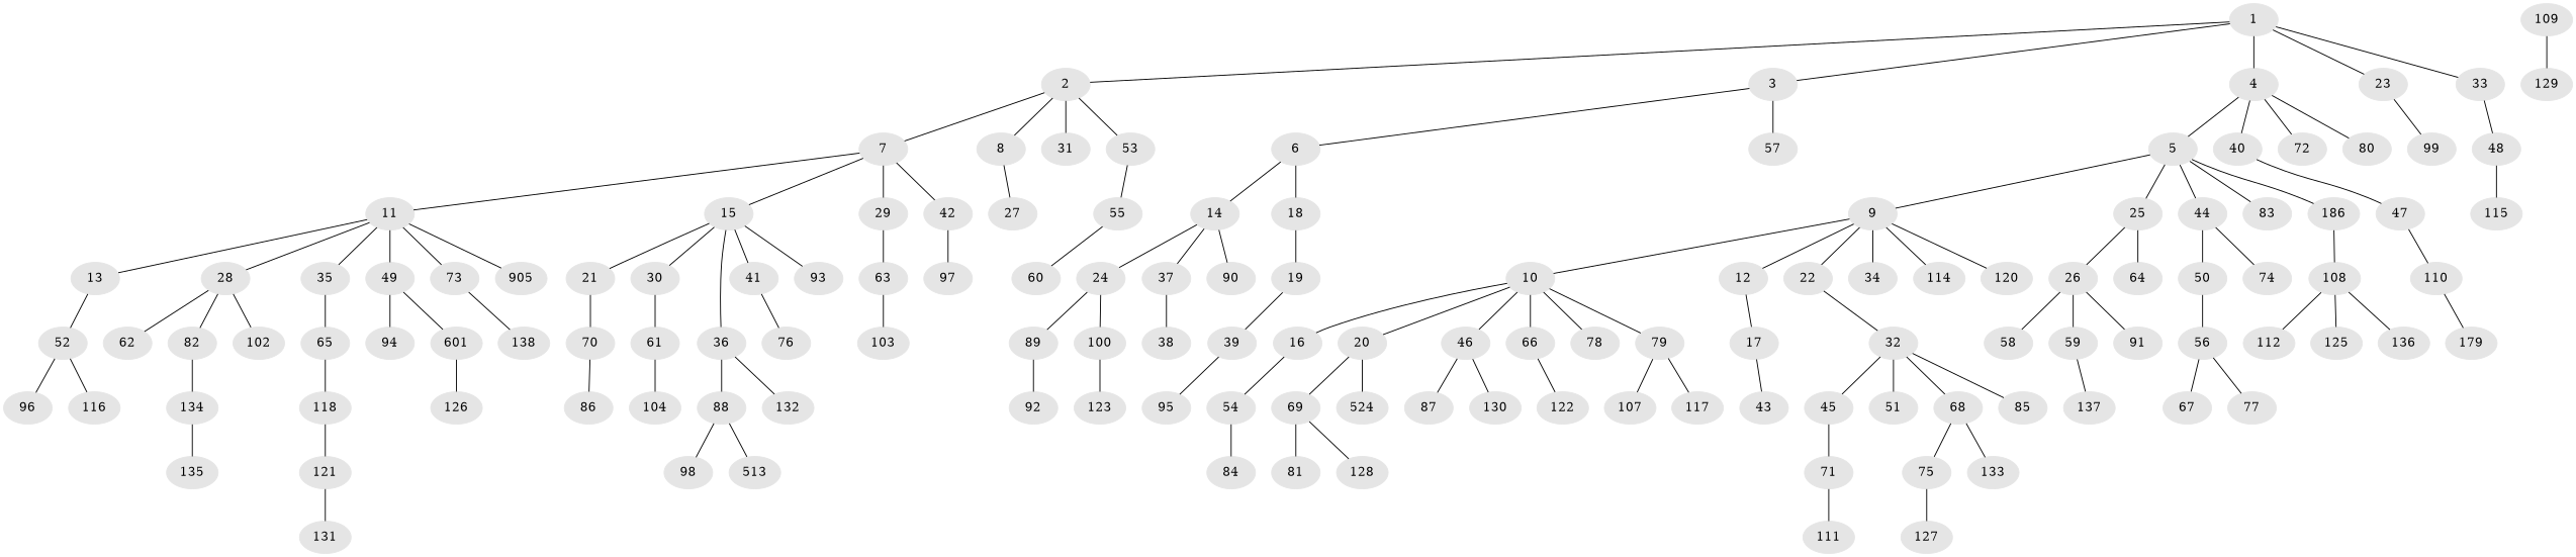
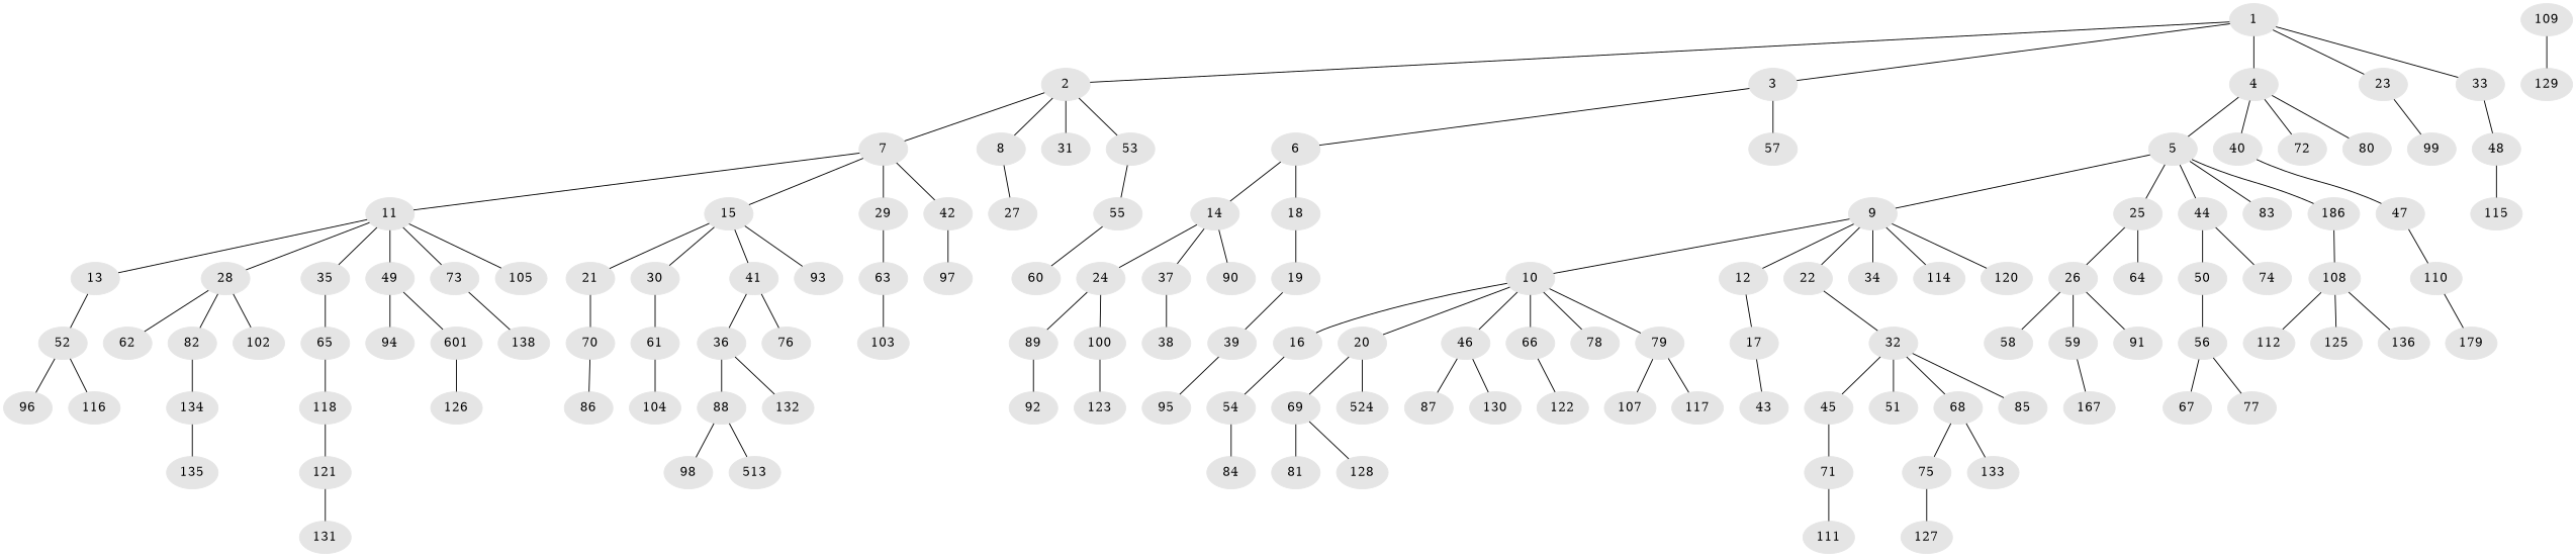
  graph {
    node [color=gray90 style=filled]
    1
    2
    3
    4
    23
    33
    7
    8
    31
    53
    6
    57
    5
    40
    72
    80
    99
    48
    11
    15
    29
    42
    27
    55
    14
    18
    9
    25
    44
    83
    n31 [label=186]
    47
    10
    12
    22
    34
    114
    120
    26
    64
    50
    74
    108
    24
    37
    90
    19
    13
    28
    35
    49
    73
-   105 [label=905]
+   105
    21
    30
    36
    41
    93
    63
    97
    16
    20
    46
    66
    78
    79
    17
    32
    54
    69
    n71 [label=524]
    87
    130
    122
    107
    117
    52
    62
    82
    102
    65
    94
    n83 [label=601]
    138
    43
    96
    116
    89
    100
    38
    70
    61
    88
    132
    76
    84
    39
    95
    81
    128
    86
    45
    51
    68
    85
    92
    123
    58
    59
    91
-   137
+   137 [label=167]
    134
    103
    104
    71
    75
    133
    115
    118
    98
    n121 [label=513]
    110
    56
    111
    n125 [label=179]
    126
    67
    77
    60
    121
    127
    109
    129
    135
    112
    125
    136
    131
    1 -- 2
    1 -- 3
    1 -- 4
    1 -- 23
    1 -- 33
    2 -- 7
    2 -- 8
    2 -- 31
    2 -- 53
    3 -- 6
    3 -- 57
    4 -- 5
    4 -- 40
    4 -- 72
    4 -- 80
    23 -- 99
    33 -- 48
    7 -- 11
    7 -- 15
    7 -- 29
    7 -- 42
    8 -- 27
    53 -- 55
    6 -- 14
    6 -- 18
    5 -- 9
    5 -- 25
    5 -- 44
    5 -- 83
    5 -- n31
    40 -- 47
    48 -- 115
    11 -- 13
    11 -- 28
    11 -- 35
    11 -- 49
    11 -- 73
    11 -- 105
    15 -- 21
    15 -- 30
-   15 -- 36
+   41 -- 36
    15 -- 41
    15 -- 93
    29 -- 63
    42 -- 97
    55 -- 60
    14 -- 24
    14 -- 37
    14 -- 90
    18 -- 19
    9 -- 10
    9 -- 12
    9 -- 22
    9 -- 34
    9 -- 114
    9 -- 120
    25 -- 26
    25 -- 64
    44 -- 50
    44 -- 74
    n31 -- 108
    47 -- 110
    10 -- 16
    10 -- 20
    10 -- 46
    10 -- 66
    10 -- 78
    10 -- 79
    12 -- 17
    22 -- 32
    26 -- 58
    26 -- 59
    26 -- 91
    50 -- 56
    108 -- 112
    108 -- 125
    108 -- 136
    24 -- 89
    24 -- 100
    37 -- 38
    19 -- 39
    13 -- 52
    28 -- 62
    28 -- 82
    28 -- 102
    35 -- 65
    49 -- 94
    49 -- n83
    73 -- 138
    21 -- 70
    30 -- 61
    36 -- 88
    36 -- 132
    41 -- 76
    63 -- 103
    16 -- 54
    20 -- 69
    20 -- n71
    46 -- 87
    46 -- 130
    66 -- 122
    79 -- 107
    79 -- 117
    17 -- 43
    32 -- 45
    32 -- 51
    32 -- 68
    32 -- 85
    54 -- 84
    69 -- 81
    69 -- 128
    52 -- 96
    52 -- 116
    82 -- 134
    65 -- 118
    n83 -- 126
    89 -- 92
    100 -- 123
    70 -- 86
    61 -- 104
    88 -- 98
    88 -- n121
    39 -- 95
    45 -- 71
    68 -- 75
    68 -- 133
    59 -- 137
    134 -- 135
    71 -- 111
    75 -- 127
    118 -- 121
    110 -- n125
    56 -- 67
    56 -- 77
    121 -- 131
    109 -- 129
  }
